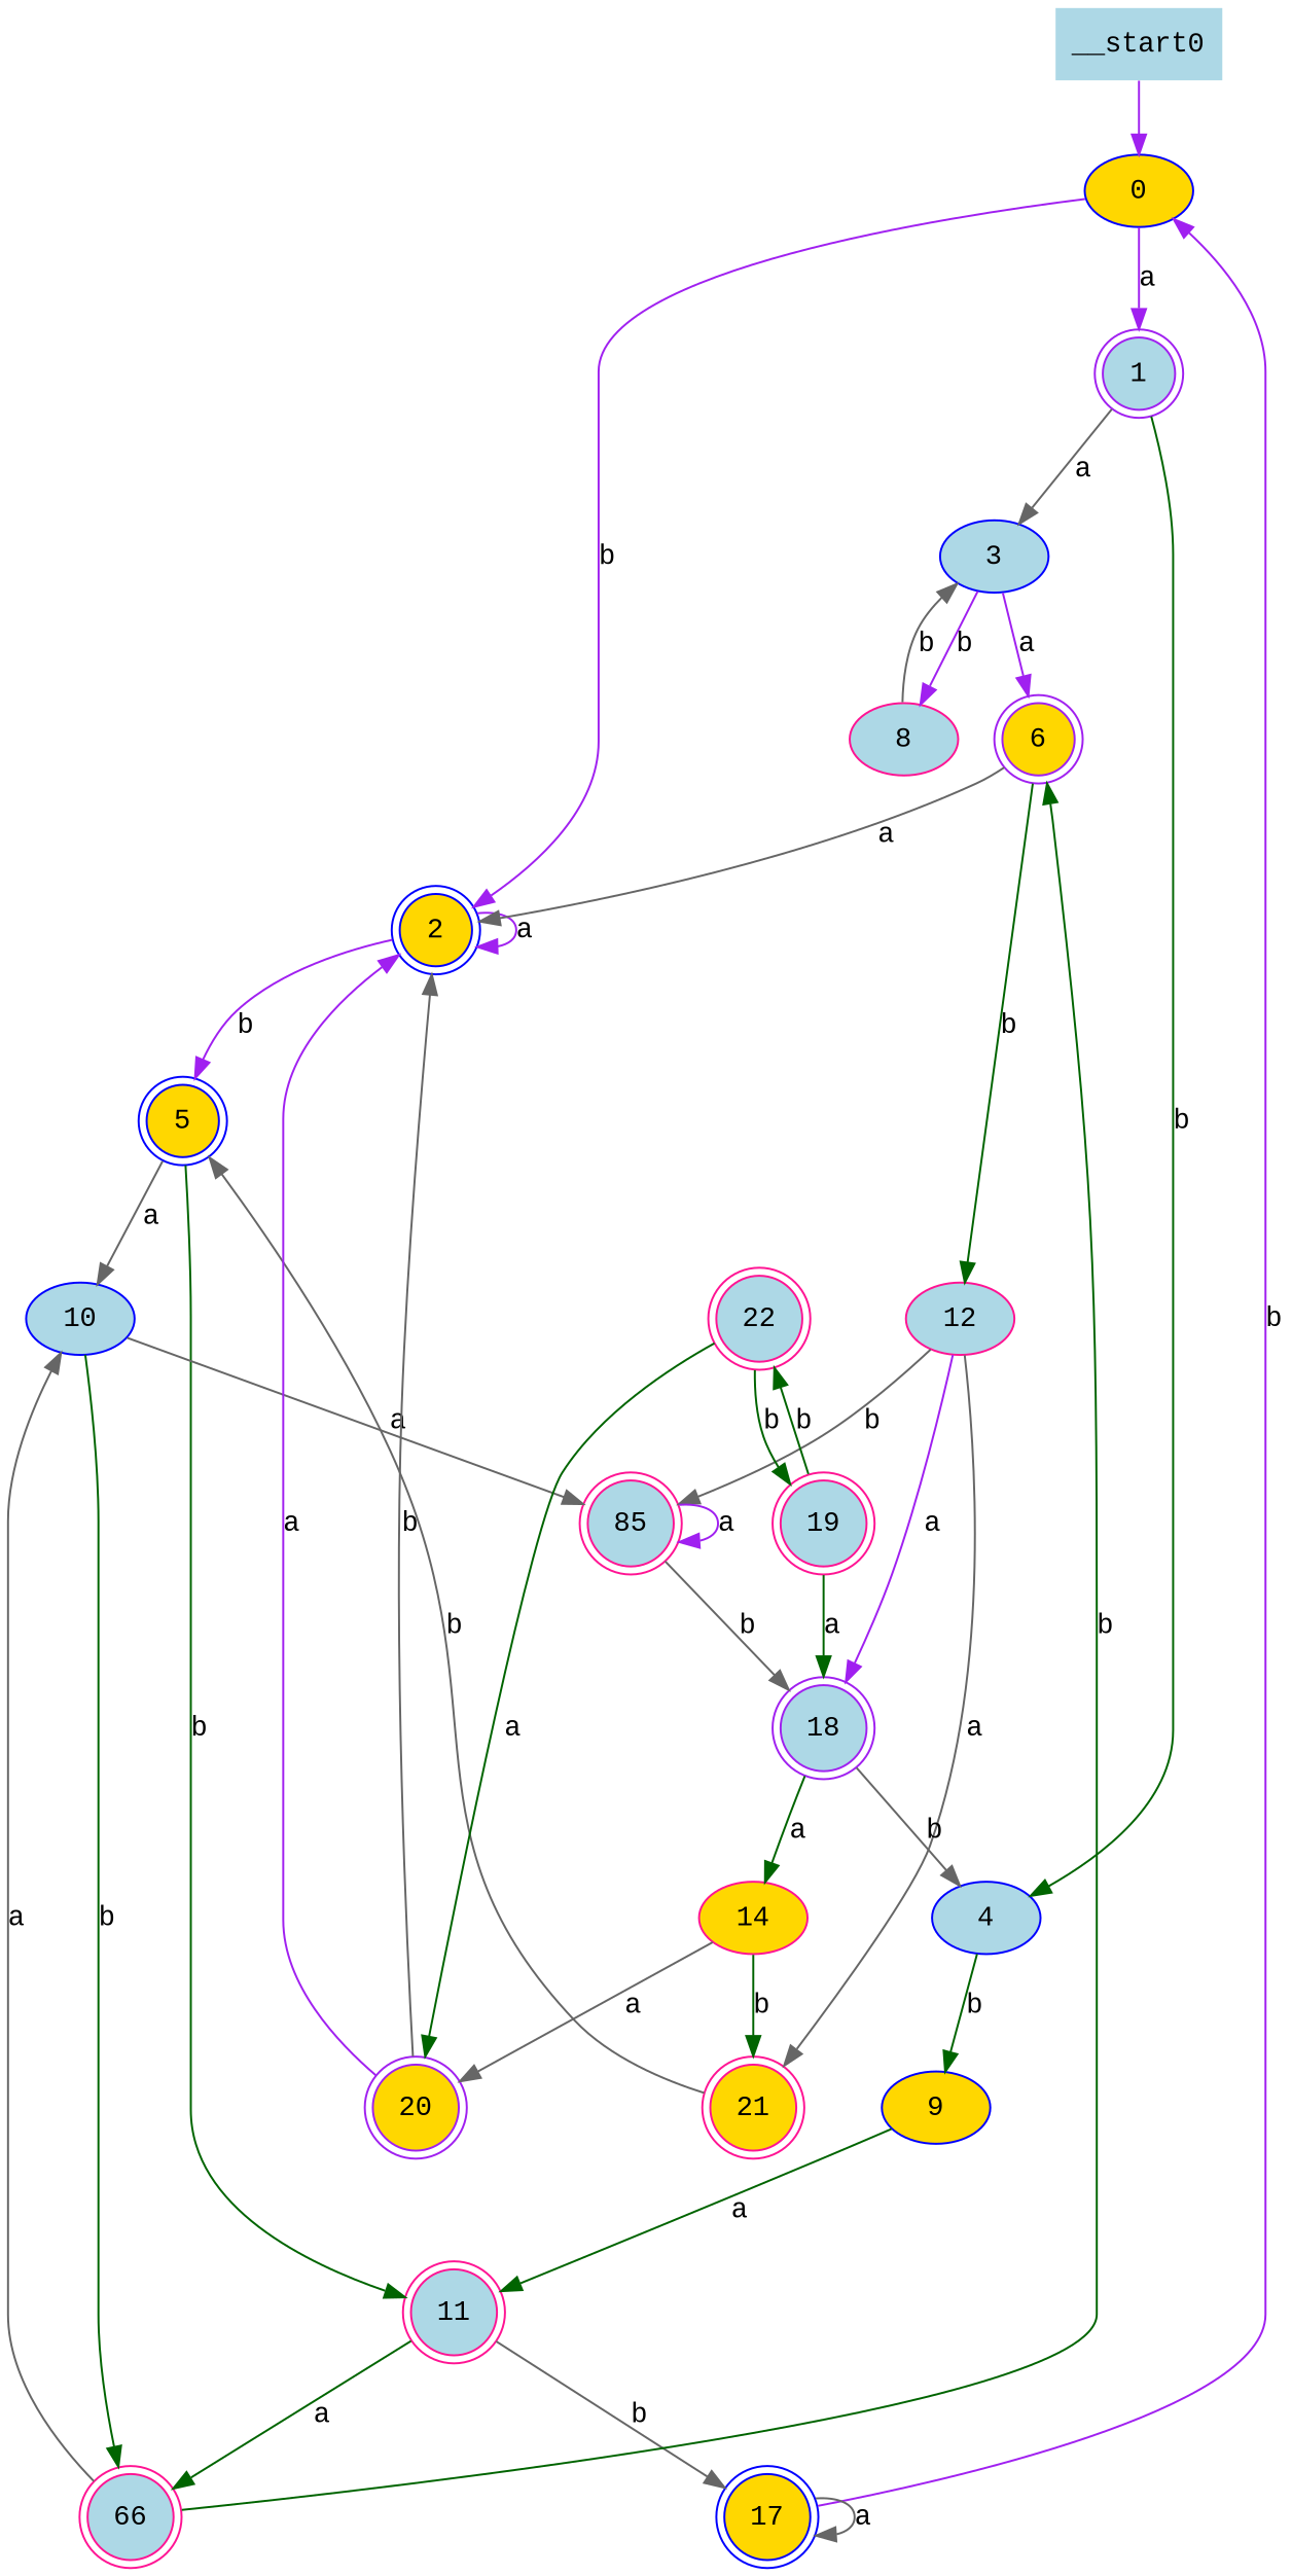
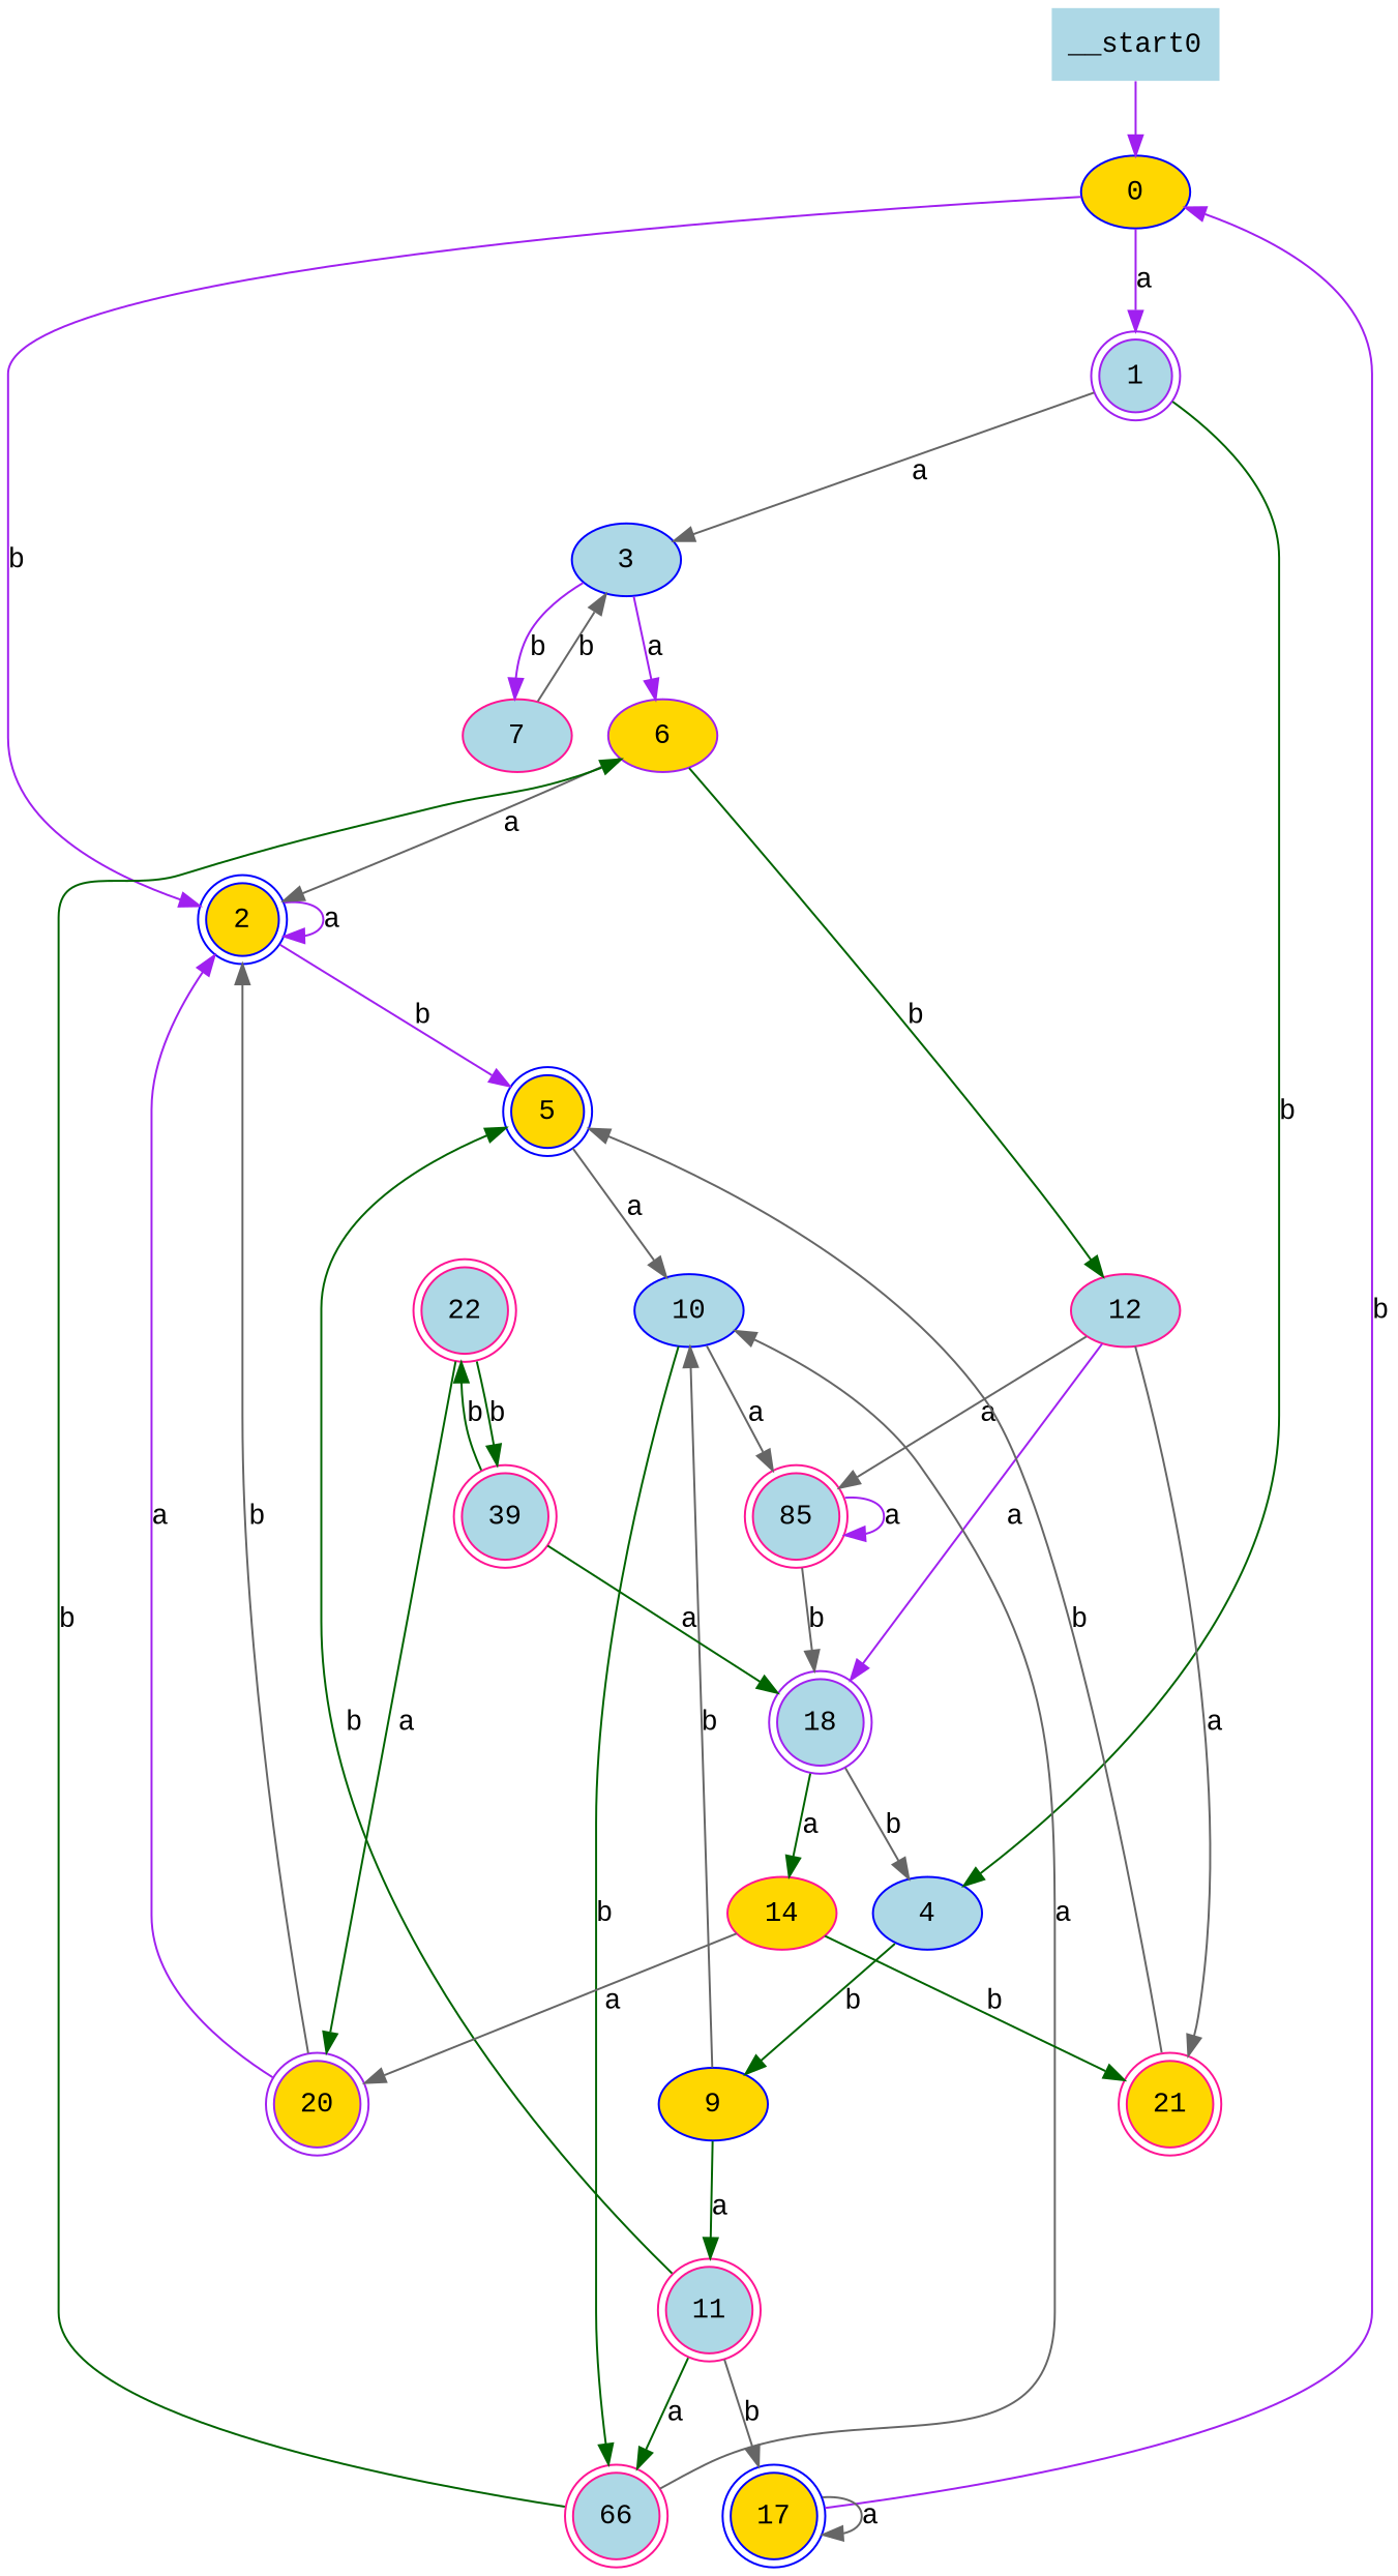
  digraph {
    fontname="Liberation Mono"
    node [color=deeppink fillcolor=lightblue fontname="Liberation Mono" shape=doublecircle style=filled]
    edge [color=gray40 fontname="Liberation Mono"]
    __start0 [color=purple shape=none]
    0 [color=blue fillcolor=gold shape=ellipse]
    1 [color=purple]
    2 [color=blue fillcolor=gold]
    3 [color=blue shape=""]
    4 [color=blue shape=""]
    5 [color=blue fillcolor=gold]
-   6 [color=purple fillcolor=gold]
-   7 [label=8 shape=""]
+   6 [color=purple fillcolor=gold shape=""]
+   7 [shape=""]
    9 [color=blue fillcolor=gold shape=""]
    10 [color=blue shape=""]
    11
    12 [shape=""]
    n14 [label=85]
    n15 [label=66]
    17 [color=blue fillcolor=gold]
    18 [color=purple]
    21 [fillcolor=gold]
    14 [fillcolor=gold shape=""]
    20 [color=purple fillcolor=gold]
-   19
+   19 [label=39]
    22
    __start0 -> 0 [color=purple]
    0 -> 1 [color=purple label=a]
    0 -> 2 [color=purple label=b]
    1 -> 3 [label=a]
    1 -> 4 [color=darkgreen label=b]
    2 -> 2 [color=purple label=a]
    2 -> 5 [color=purple label=b]
    3 -> 6 [color=purple label=a]
    3 -> 7 [color=purple label=b]
    4 -> 9 [color=darkgreen label=b]
    5 -> 10 [label=a]
-   5 -> 11 [color=darkgreen label=b]
+   11 -> 5 [color=darkgreen label=b]
    6 -> 2 [label=a]
    6 -> 12 [color=darkgreen label=b]
    7 -> 3 [label=b]
+   9 -> 10 [label=b]
    9 -> 11 [color=darkgreen label=a]
    10 -> n14 [label=a]
    10 -> n15 [color=darkgreen label=b]
    11 -> n15 [color=darkgreen label=a]
    11 -> 17 [label=b]
-   12 -> n14 [label=b]
+   12 -> n14 [label=a]
    12 -> 18 [color=purple label=a]
    12 -> 21 [label=a]
    n14 -> n14 [color=purple label=a]
    n14 -> 18 [label=b]
    n15 -> 6 [color=darkgreen label=b]
    n15 -> 10 [label=a]
    17 -> 0 [color=purple label=b]
    17 -> 17 [label=a]
    18 -> 4 [label=b]
    18 -> 14 [color=darkgreen label=a]
    21 -> 5 [label=b]
    14 -> 21 [color=darkgreen label=b]
    14 -> 20 [label=a]
    20 -> 2 [color=purple label=a]
    20 -> 2 [label=b]
    19 -> 18 [color=darkgreen label=a]
    19 -> 22 [color=darkgreen label=b]
    22 -> 20 [color=darkgreen label=a]
    22 -> 19 [color=darkgreen label=b]
  }
